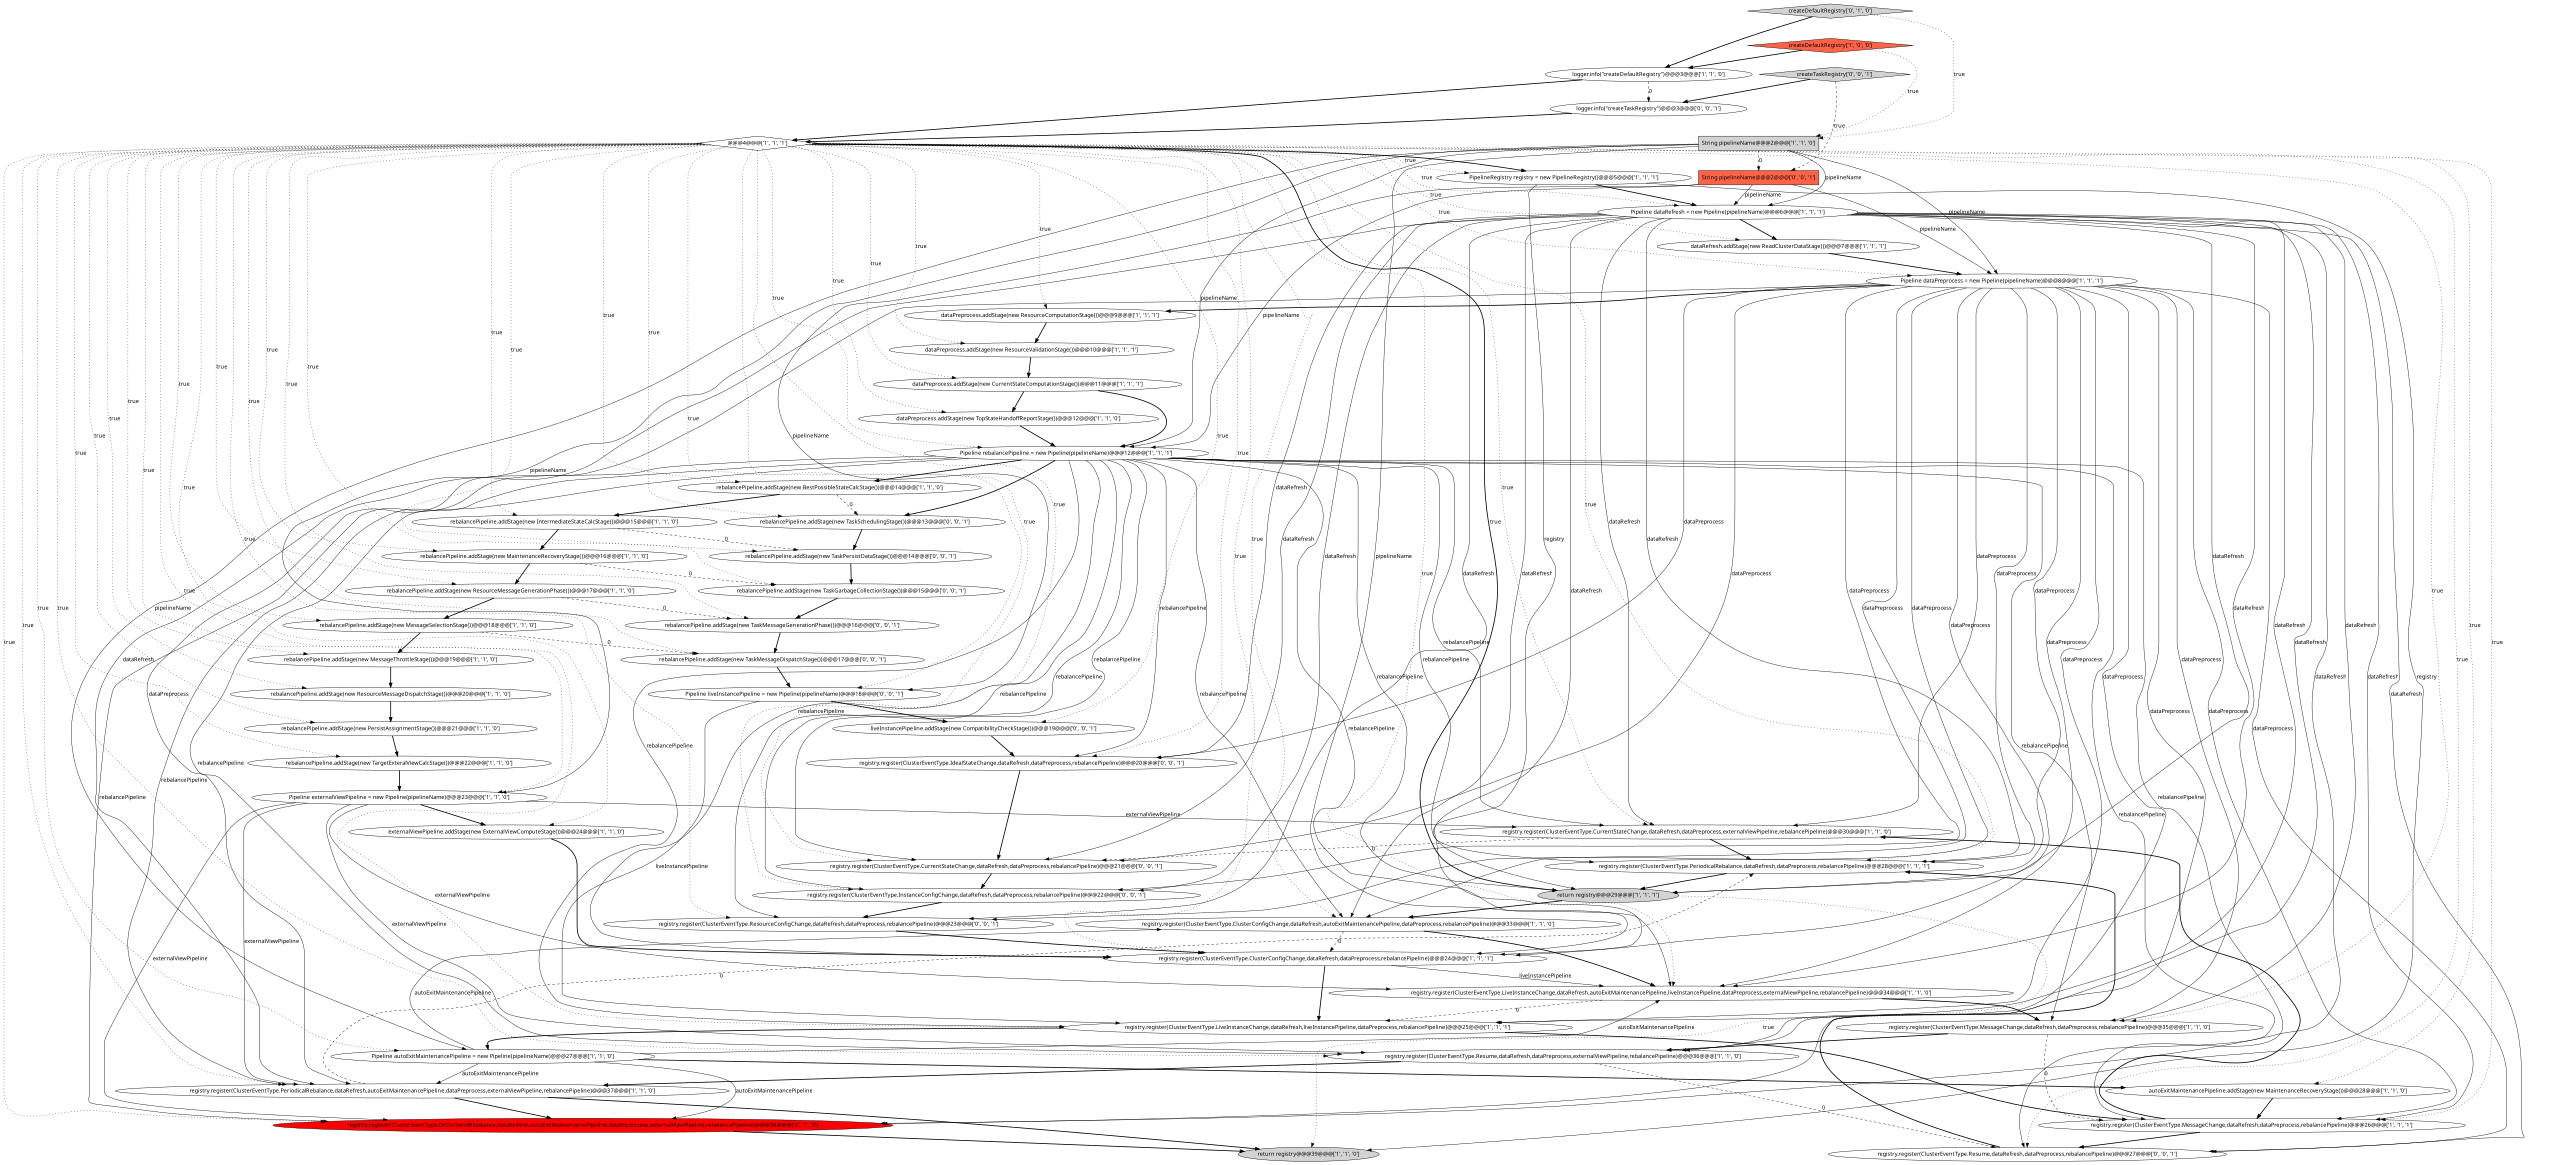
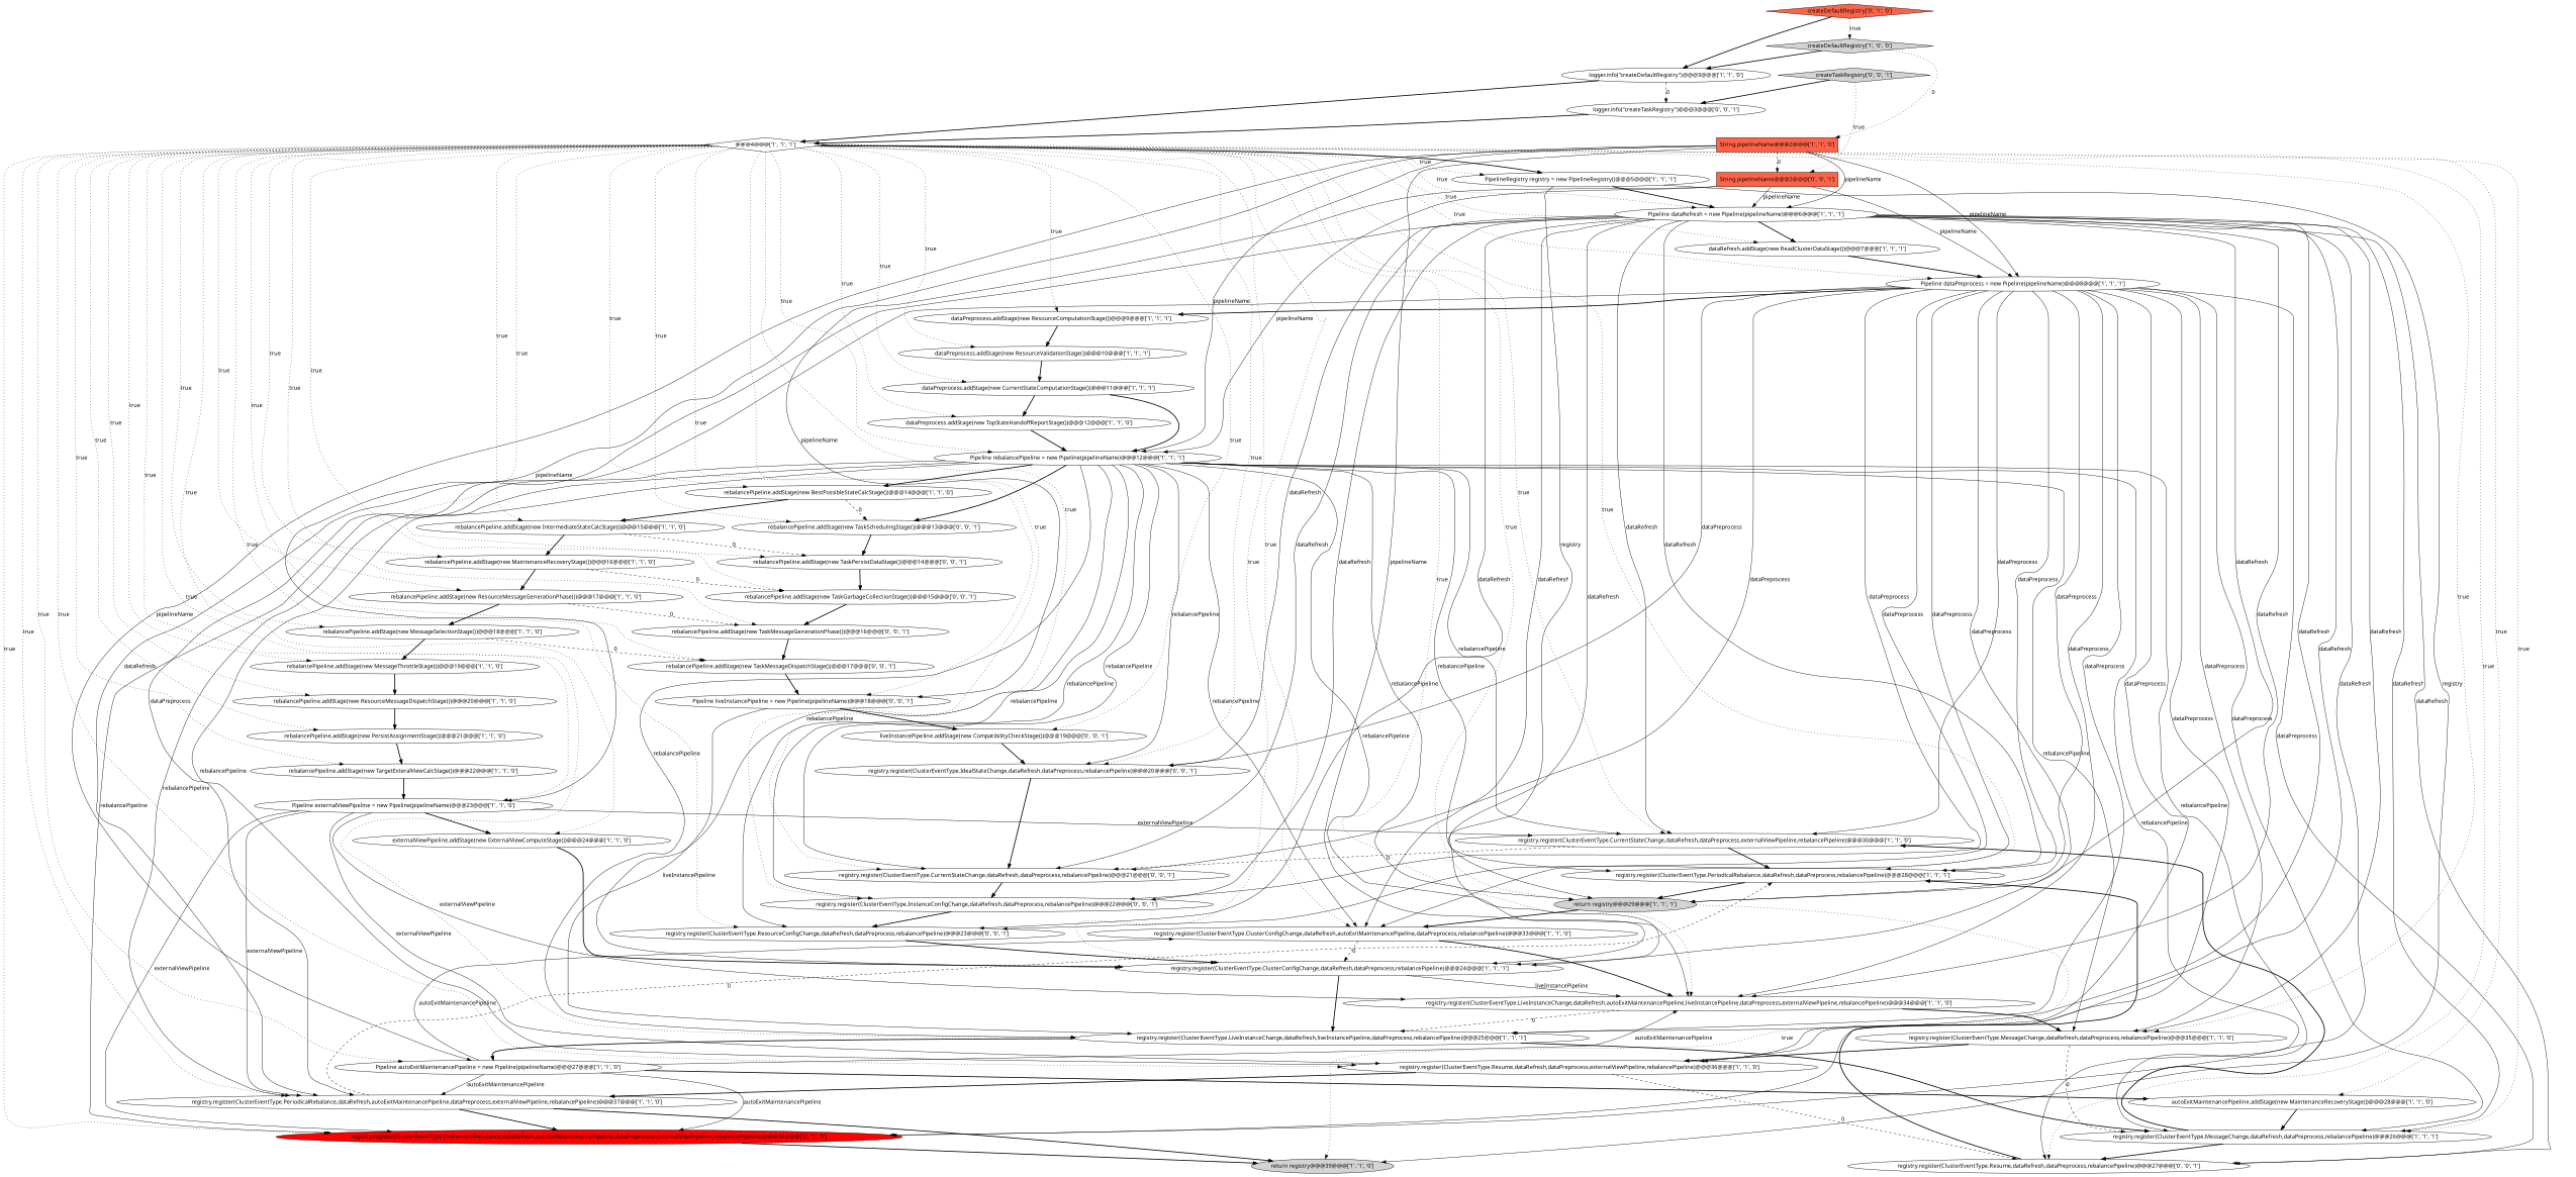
  digraph {
    fontname="Noto Sans"
    node [fillcolor=white fontname="Noto Sans" shape=ellipse style=filled]
    edge [fontname="Noto Sans" style=solid]
    n1 [label="registry.register(ClusterEventType.CurrentStateChange,dataRefresh,dataPreprocess,externalViewPipeline,rebalancePipeline)@@@30@@@['1', '1', '0']"]
    n2 [label="registry.register(ClusterEventType.PeriodicalRebalance,dataRefresh,dataPreprocess,rebalancePipeline)@@@28@@@['1', '1', '1']"]
    n3 [label="registry.register(ClusterEventType.CurrentStateChange,dataRefresh,dataPreprocess,rebalancePipeline)@@@21@@@['0', '0', '1']"]
    n4 [fillcolor=lightgray label="return registry@@@29@@@['1', '1', '1']"]
    n5 [label="registry.register(ClusterEventType.InstanceConfigChange,dataRefresh,dataPreprocess,rebalancePipeline)@@@22@@@['0', '0', '1']"]
    n6 [label="registry.register(ClusterEventType.ClusterConfigChange,dataRefresh,autoExitMaintenancePipeline,dataPreprocess,rebalancePipeline)@@@33@@@['1', '1', '0']"]
    n7 [fillcolor=lightgray label="return registry@@@39@@@['1', '1', '0']"]
    n8 [label="registry.register(ClusterEventType.ClusterConfigChange,dataRefresh,dataPreprocess,rebalancePipeline)@@@24@@@['1', '1', '1']"]
    n9 [label="registry.register(ClusterEventType.LiveInstanceChange,dataRefresh,autoExitMaintenancePipeline,liveInstancePipeline,dataPreprocess,externalViewPipeline,rebalancePipeline)@@@34@@@['1', '1', '0']"]
    n10 [label="registry.register(ClusterEventType.LiveInstanceChange,dataRefresh,liveInstancePipeline,dataPreprocess,rebalancePipeline)@@@25@@@['1', '1', '1']"]
    n11 [label="registry.register(ClusterEventType.MessageChange,dataRefresh,dataPreprocess,rebalancePipeline)@@@35@@@['1', '1', '0']"]
    n12 [label="registry.register(ClusterEventType.MessageChange,dataRefresh,dataPreprocess,rebalancePipeline)@@@26@@@['1', '1', '1']"]
    n13 [label="Pipeline autoExitMaintenancePipeline = new Pipeline(pipelineName)@@@27@@@['1', '1', '0']"]
    n14 [label="registry.register(ClusterEventType.PeriodicalRebalance,dataRefresh,autoExitMaintenancePipeline,dataPreprocess,externalViewPipeline,rebalancePipeline)@@@37@@@['1', '1', '0']"]
    n15 [fillcolor=red label="registry.register(ClusterEventType.OnDemandRebalance,dataRefresh,autoExitMaintenancePipeline,dataPreprocess,externalViewPipeline,rebalancePipeline)@@@38@@@['0', '1', '0']"]
    n16 [label="Pipeline dataRefresh = new Pipeline(pipelineName)@@@6@@@['1', '1', '1']"]
    n17 [label="registry.register(ClusterEventType.Resume,dataRefresh,dataPreprocess,rebalancePipeline)@@@27@@@['0', '0', '1']"]
    n18 [label="registry.register(ClusterEventType.Resume,dataRefresh,dataPreprocess,externalViewPipeline,rebalancePipeline)@@@36@@@['1', '1', '0']"]
    n19 [label="registry.register(ClusterEventType.ResourceConfigChange,dataRefresh,dataPreprocess,rebalancePipeline)@@@23@@@['0', '0', '1']"]
    n20 [label="dataRefresh.addStage(new ReadClusterDataStage())@@@7@@@['1', '1', '1']"]
    n21 [label="registry.register(ClusterEventType.IdealStateChange,dataRefresh,dataPreprocess,rebalancePipeline)@@@20@@@['0', '0', '1']"]
    n22 [label="Pipeline dataPreprocess = new Pipeline(pipelineName)@@@8@@@['1', '1', '1']"]
    n23 [label="rebalancePipeline.addStage(new PersistAssignmentStage())@@@21@@@['1', '1', '0']"]
    n24 [label="rebalancePipeline.addStage(new TargetExteralViewCalcStage())@@@22@@@['1', '1', '0']"]
    n25 [label="Pipeline externalViewPipeline = new Pipeline(pipelineName)@@@23@@@['1', '1', '0']"]
    n26 [label="autoExitMaintenancePipeline.addStage(new MaintenanceRecoveryStage())@@@28@@@['1', '1', '0']"]
    n27 [label="rebalancePipeline.addStage(new IntermediateStateCalcStage())@@@15@@@['1', '1', '0']"]
    n28 [label="rebalancePipeline.addStage(new TaskPersistDataStage())@@@14@@@['0', '0', '1']"]
    n29 [label="rebalancePipeline.addStage(new MaintenanceRecoveryStage())@@@16@@@['1', '1', '0']"]
    n30 [label="rebalancePipeline.addStage(new TaskGarbageCollectionStage())@@@15@@@['0', '0', '1']"]
    n31 [label="rebalancePipeline.addStage(new ResourceMessageGenerationPhase())@@@17@@@['1', '1', '0']"]
    n32 [label="dataPreprocess.addStage(new ResourceValidationStage())@@@10@@@['1', '1', '1']"]
    n33 [label="dataPreprocess.addStage(new CurrentStateComputationStage())@@@11@@@['1', '1', '1']"]
    n34 [label="Pipeline rebalancePipeline = new Pipeline(pipelineName)@@@12@@@['1', '1', '1']"]
    n35 [label="dataPreprocess.addStage(new TopStateHandoffReportStage())@@@12@@@['1', '1', '0']"]
    n36 [label="rebalancePipeline.addStage(new TaskMessageGenerationPhase())@@@16@@@['0', '0', '1']"]
    n37 [label="rebalancePipeline.addStage(new TaskMessageDispatchStage())@@@17@@@['0', '0', '1']"]
    n38 [label="Pipeline liveInstancePipeline = new Pipeline(pipelineName)@@@18@@@['0', '0', '1']"]
    n39 [label="logger.info(\"createDefaultRegistry\")@@@3@@@['1', '1', '0']"]
    n40 [label="logger.info(\"createTaskRegistry\")@@@3@@@['0', '0', '1']"]
    n41 [label="@@@4@@@['1', '1', '1']" shape=diamond]
    n42 [label="rebalancePipeline.addStage(new MessageSelectionStage())@@@18@@@['1', '1', '0']"]
    n43 [label="rebalancePipeline.addStage(new TaskSchedulingStage())@@@13@@@['0', '0', '1']"]
    n44 [label="rebalancePipeline.addStage(new BestPossibleStateCalcStage())@@@14@@@['1', '1', '0']"]
    n45 [label="rebalancePipeline.addStage(new MessageThrottleStage())@@@19@@@['1', '1', '0']"]
    n46 [label="liveInstancePipeline.addStage(new CompatibilityCheckStage())@@@19@@@['0', '0', '1']"]
    n47 [label="PipelineRegistry registry = new PipelineRegistry()@@@5@@@['1', '1', '1']"]
    n48 [label="dataPreprocess.addStage(new ResourceComputationStage())@@@9@@@['1', '1', '1']"]
    n49 [label="rebalancePipeline.addStage(new ResourceMessageDispatchStage())@@@20@@@['1', '1', '0']"]
    n50 [label="externalViewPipeline.addStage(new ExternalViewComputeStage())@@@24@@@['1', '1', '0']"]
-   n51 [fillcolor=lightgray label="String pipelineName@@@2@@@['1', '1', '0']" shape=box]
+   n51 [fillcolor=tomato label="String pipelineName@@@2@@@['1', '1', '0']" shape=box]
    n52 [fillcolor=tomato label="String pipelineName@@@2@@@['0', '0', '1']" shape=box]
-   n53 [fillcolor=lightgray label="createDefaultRegistry['0', '1', '0']" shape=diamond]
+   n53 [fillcolor=tomato label="createDefaultRegistry['0', '1', '0']" shape=diamond]
    n54 [fillcolor=lightgray label="createTaskRegistry['0', '0', '1']" shape=diamond]
-   n55 [fillcolor=tomato label="createDefaultRegistry['1', '0', '0']" shape=diamond]
+   n55 [fillcolor=lightgray label="createDefaultRegistry['1', '0', '0']" shape=diamond]
    n1 -> n2 [style=bold]
    n1 -> n3 [label=0 style=dashed]
    n2 -> n4 [style=bold]
    n3 -> n5 [style=bold]
    n4 -> n6 [style=bold]
    n4 -> n7 [label=true style=dotted]
    n5 -> n19 [style=bold]
    n6 -> n8 [label=0 style=dashed]
    n6 -> n9 [style=bold]
    n8 -> n9 [label=liveInstancePipeline]
    n8 -> n10 [style=bold]
    n9 -> n10 [label=0 style=dashed]
    n9 -> n11 [style=bold]
    n10 -> n12 [style=bold]
    n10 -> n13 [style=bold]
    n11 -> n12 [label=0 style=dashed]
    n11 -> n18 [style=bold]
    n12 -> n1 [style=bold]
    n12 -> n17 [style=bold]
    n13 -> n6 [label=autoExitMaintenancePipeline]
    n13 -> n9 [label=autoExitMaintenancePipeline]
    n13 -> n14 [label=autoExitMaintenancePipeline]
    n13 -> n15 [label=autoExitMaintenancePipeline]
    n13 -> n26 [style=bold]
    n14 -> n2 [label=0 style=dashed]
    n14 -> n7 [style=bold]
    n14 -> n15 [style=bold]
    n15 -> n7 [style=bold]
    n16 -> n1 [label=dataRefresh]
    n16 -> n2 [label=dataRefresh]
    n16 -> n3 [label=dataRefresh]
    n16 -> n4 [label=dataRefresh]
    n16 -> n5 [label=dataRefresh]
    n16 -> n6 [label=dataRefresh]
    n16 -> n8 [label=dataRefresh]
    n16 -> n9 [label=dataRefresh]
    n16 -> n10 [label=dataRefresh]
    n16 -> n11 [label=dataRefresh]
    n16 -> n12 [label=dataRefresh]
    n16 -> n14 [label=dataRefresh]
    n16 -> n15 [label=dataRefresh]
    n16 -> n17 [label=dataRefresh]
    n16 -> n18 [label=dataRefresh]
    n16 -> n19 [label=dataRefresh]
    n16 -> n20 [style=bold]
    n16 -> n21 [label=dataRefresh]
    n17 -> n2 [style=bold]
    n18 -> n14 [style=bold]
    n18 -> n17 [label=0 style=dashed]
    n19 -> n8 [style=bold]
    n20 -> n22 [style=bold]
    n21 -> n3 [style=bold]
    n22 -> n1 [label=dataPreprocess]
    n22 -> n2 [label=dataPreprocess]
    n22 -> n3 [label=dataPreprocess]
    n22 -> n4 [label=dataPreprocess]
    n22 -> n5 [label=dataPreprocess]
    n22 -> n6 [label=dataPreprocess]
    n22 -> n8 [label=dataPreprocess]
    n22 -> n9 [label=dataPreprocess]
    n22 -> n10 [label=dataPreprocess]
    n22 -> n11 [label=dataPreprocess]
    n22 -> n12 [label=dataPreprocess]
    n22 -> n14 [label=dataPreprocess]
    n22 -> n15 [label=dataPreprocess]
    n22 -> n17 [label=dataPreprocess]
    n22 -> n18 [label=dataPreprocess]
    n22 -> n19 [label=dataPreprocess]
    n22 -> n21 [label=dataPreprocess]
    n22 -> n48 [style=bold]
    n23 -> n24 [style=bold]
    n24 -> n25 [style=bold]
    n25 -> n1 [label=externalViewPipeline]
    n25 -> n9 [label=externalViewPipeline]
    n25 -> n14 [label=externalViewPipeline]
    n25 -> n15 [label=externalViewPipeline]
    n25 -> n18 [label=externalViewPipeline]
    n25 -> n50 [style=bold]
    n26 -> n12 [style=bold]
    n27 -> n28 [label=0 style=dashed]
    n27 -> n29 [style=bold]
    n28 -> n30 [style=bold]
    n29 -> n30 [label=0 style=dashed]
    n29 -> n31 [style=bold]
    n30 -> n36 [style=bold]
    n31 -> n36 [label=0 style=dashed]
    n31 -> n42 [style=bold]
    n32 -> n33 [style=bold]
    n33 -> n34 [style=bold]
    n33 -> n35 [style=bold]
    n34 -> n1 [label=rebalancePipeline]
    n34 -> n2 [label=rebalancePipeline]
    n34 -> n3 [label=rebalancePipeline]
    n34 -> n4 [label=rebalancePipeline]
    n34 -> n5 [label=rebalancePipeline]
    n34 -> n6 [label=rebalancePipeline]
    n34 -> n8 [label=rebalancePipeline]
    n34 -> n9 [label=rebalancePipeline]
    n34 -> n10 [label=rebalancePipeline]
    n34 -> n11 [label=rebalancePipeline]
    n34 -> n12 [label=rebalancePipeline]
    n34 -> n14 [label=rebalancePipeline]
    n34 -> n15 [label=rebalancePipeline]
    n34 -> n17 [label=rebalancePipeline]
    n34 -> n18 [label=rebalancePipeline]
    n34 -> n19 [label=rebalancePipeline]
    n34 -> n21 [label=rebalancePipeline]
    n34 -> n43 [style=bold]
    n34 -> n44 [style=bold]
    n35 -> n34 [style=bold]
    n36 -> n37 [style=bold]
    n37 -> n38 [style=bold]
    n38 -> n10 [label=liveInstancePipeline]
    n38 -> n46 [style=bold]
    n39 -> n40 [label=0 style=dashed]
    n39 -> n41 [style=bold]
    n40 -> n41 [style=bold]
    n41 -> n1 [label=true style=dotted]
    n41 -> n2 [label=true style=dotted]
    n41 -> n3 [label=true style=dotted]
-   n41 -> n4 [label=true style=bold]
+   n41 -> n4 [label=true style=dotted]
    n41 -> n5 [label=true style=dotted]
    n41 -> n6 [label=true style=dotted]
    n41 -> n8 [label=true style=dotted]
    n41 -> n9 [label=true style=dotted]
    n41 -> n10 [label=true style=dotted]
    n41 -> n11 [label=true style=dotted]
    n41 -> n12 [label=true style=dotted]
    n41 -> n13 [label=true style=dotted]
    n41 -> n14 [label=true style=dotted]
    n41 -> n15 [label=true style=dotted]
    n41 -> n16 [label=true style=dotted]
    n41 -> n17 [label=true style=dotted]
    n41 -> n18 [label=true style=dotted]
    n41 -> n19 [label=true style=dotted]
    n41 -> n20 [label=true style=dotted]
    n41 -> n21 [label=true style=dotted]
    n41 -> n22 [label=true style=dotted]
    n41 -> n23 [label=true style=dotted]
    n41 -> n24 [label=true style=dotted]
    n41 -> n25 [label=true style=dotted]
    n41 -> n26 [label=true style=dotted]
    n41 -> n27 [label=true style=dotted]
    n41 -> n28 [label=true style=dotted]
    n41 -> n29 [label=true style=dotted]
    n41 -> n30 [label=true style=dotted]
    n41 -> n31 [label=true style=dotted]
    n41 -> n32 [label=true style=dotted]
    n41 -> n33 [label=true style=dotted]
    n41 -> n34 [label=true style=dotted]
    n41 -> n35 [label=true style=dotted]
    n41 -> n36 [label=true style=dotted]
    n41 -> n37 [label=true style=dotted]
    n41 -> n38 [label=true style=dotted]
    n41 -> n42 [label=true style=dotted]
    n41 -> n43 [label=true style=dotted]
    n41 -> n44 [label=true style=dotted]
    n41 -> n45 [label=true style=dotted]
    n41 -> n46 [label=true style=dotted]
    n41 -> n47 [style=bold]
    n41 -> n47 [label=true style=dotted]
    n41 -> n48 [label=true style=dotted]
    n41 -> n49 [label=true style=dotted]
    n41 -> n50 [label=true style=dotted]
    n42 -> n37 [label=0 style=dashed]
    n42 -> n45 [style=bold]
    n43 -> n28 [style=bold]
    n44 -> n27 [style=bold]
    n44 -> n43 [label=0 style=dashed]
    n45 -> n49 [style=bold]
    n46 -> n21 [style=bold]
    n47 -> n4 [label=registry]
    n47 -> n7 [label=registry]
    n47 -> n16 [style=bold]
    n48 -> n32 [style=bold]
    n49 -> n23 [style=bold]
    n50 -> n8 [style=bold]
    n51 -> n8 [label=pipelineName]
    n51 -> n13 [label=pipelineName]
    n51 -> n16 [label=pipelineName]
    n51 -> n22 [label=pipelineName]
    n51 -> n25 [label=pipelineName]
    n51 -> n34 [label=pipelineName]
    n51 -> n52 [label=0 style=dashed]
    n52 -> n16 [label=pipelineName]
    n52 -> n22 [label=pipelineName]
    n52 -> n34 [label=pipelineName]
    n52 -> n38 [label=pipelineName]
    n53 -> n39 [style=bold]
-   n53 -> n51 [label=true style=dotted]
+   n53 -> n55 [label=true style=dotted]
    n54 -> n40 [style=bold]
-   n54 -> n52 [label=true style=dashed]
+   n54 -> n52 [label=true style=dotted]
    n55 -> n39 [style=bold]
-   n55 -> n51 [label=true style=dotted]
+   n55 -> n51 [label=0 style=dotted]
  }
